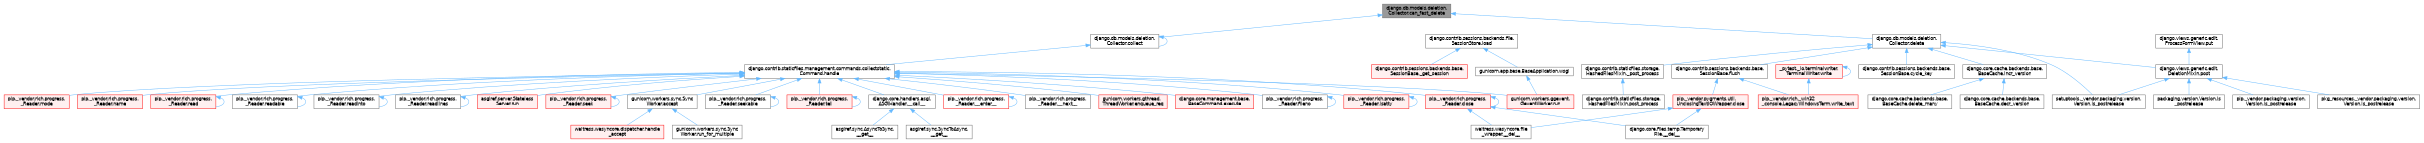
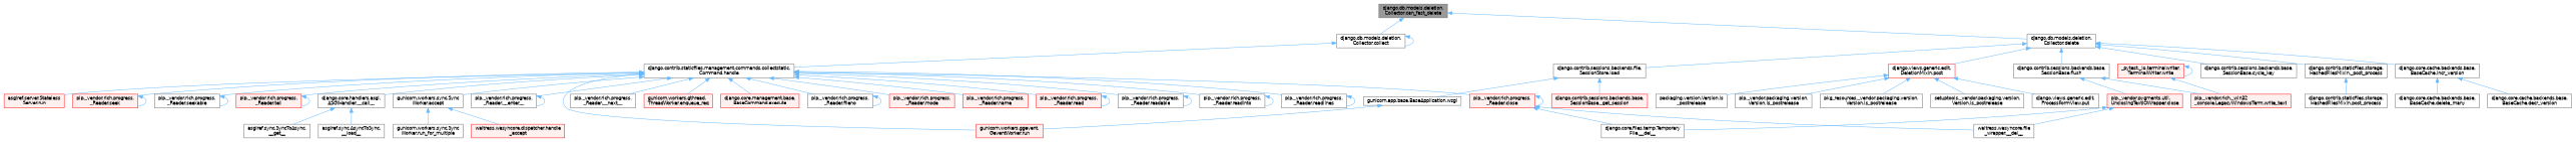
  digraph {
    rankdir=TB
    node [color=grey40 fillcolor=white fontname=Helvetica fontsize=10 shape=box style=filled]
    edge [color=steelblue1 dir=back fontname=Helvetica fontsize=10 labelfontname=Helvetica labelfontsize=10 style=solid]
    n1 [color=gray40 fillcolor=grey60 fontcolor=black height=0.2 label="django.db.models.deletion.\lCollector.can_fast_delete" width=0.4]
    n2 [height=0.2 label="django.db.models.deletion.\lCollector.collect" width=0.4]
    n3 [height=0.2 label="django.db.models.deletion.\lCollector.delete" width=0.4]
    n4 [height=0.2 label="django.contrib.staticfiles.management.commands.collectstatic.\lCommand.handle" width=0.4]
    n5 [height=0.2 label="django.contrib.staticfiles.storage.\lHashedFilesMixin._post_process" width=0.4]
    n6 [height=0.2 label="django.contrib.sessions.backends.base.\lSessionBase.cycle_key" width=0.4]
    n7 [height=0.2 label="django.contrib.sessions.backends.base.\lSessionBase.flush" width=0.4]
    n8 [height=0.2 label="django.core.cache.backends.base.\lBaseCache.incr_version" width=0.4]
    n9 [height=0.2 label="django.contrib.sessions.backends.file.\lSessionStore.load" width=0.4]
-   n10 [height=0.2 label="django.views.generic.edit.\lDeletionMixin.post" width=0.4]
+   n10 [color=red height=0.2 label="django.views.generic.edit.\lDeletionMixin.post" width=0.4]
    n11 [height=0.2 label="django.core.handlers.asgi.\lASGIHandler.__call__" width=0.4]
-   n12 [color=red height=0.2 label="pip._vendor.rich.progress.\l_Reader.__enter__" width=0.4]
+   n12 [height=0.2 label="pip._vendor.rich.progress.\l_Reader.__enter__" width=0.4]
    n13 [height=0.2 label="pip._vendor.rich.progress.\l_Reader.__next__" width=0.4]
    n14 [height=0.2 label="gunicorn.workers.sync.Sync\lWorker.accept" width=0.4]
    n15 [color=red fillcolor="#FFF0F0" height=0.2 label="pip._vendor.rich.progress.\l_Reader.close" width=0.4]
    n16 [color=red fillcolor="#FFF0F0" height=0.2 label="gunicorn.workers.gthread.\lThreadWorker.enqueue_req" width=0.4]
    n17 [color=red fillcolor="#FFF0F0" height=0.2 label="django.core.management.base.\lBaseCommand.execute" width=0.4]
    n18 [height=0.2 label="pip._vendor.rich.progress.\l_Reader.fileno" width=0.4]
-   n19 [color=red fillcolor="#FFF0F0" height=0.2 label="pip._vendor.rich.progress.\l_Reader.isatty" width=0.4]
    n20 [color=red fillcolor="#FFF0F0" height=0.2 label="pip._vendor.rich.progress.\l_Reader.mode" width=0.4]
    n21 [color=red fillcolor="#FFF0F0" height=0.2 label="pip._vendor.rich.progress.\l_Reader.name" width=0.4]
    n22 [color=red fillcolor="#FFF0F0" height=0.2 label="pip._vendor.rich.progress.\l_Reader.read" width=0.4]
    n23 [height=0.2 label="pip._vendor.rich.progress.\l_Reader.readable" width=0.4]
    n24 [height=0.2 label="pip._vendor.rich.progress.\l_Reader.readinto" width=0.4]
    n25 [height=0.2 label="pip._vendor.rich.progress.\l_Reader.readlines" width=0.4]
    n26 [color=red fillcolor="#FFF0F0" height=0.2 label="asgiref.server.Stateless\lServer.run" width=0.4]
    n27 [color=red fillcolor="#FFF0F0" height=0.2 label="gunicorn.workers.ggevent.\lGeventWorker.run" width=0.4]
    n28 [color=red fillcolor="#FFF0F0" height=0.2 label="pip._vendor.rich.progress.\l_Reader.seek" width=0.4]
    n29 [height=0.2 label="pip._vendor.rich.progress.\l_Reader.seekable" width=0.4]
    n30 [color=red fillcolor="#FFF0F0" height=0.2 label="pip._vendor.rich.progress.\l_Reader.tell" width=0.4]
-   n31 [height=0.2 label="asgiref.sync.AsyncToSync.\l__get__" width=0.4]
+   n31 [height=0.2 label="asgiref.sync.AsyncToSync.\l__load__" width=0.4]
    n32 [height=0.2 label="asgiref.sync.SyncToAsync.\l__get__" width=0.4]
    n33 [color=red fillcolor="#FFF0F0" height=0.2 label="waitress.wasyncore.dispatcher.handle\l_accept" width=0.4]
    n34 [height=0.2 label="gunicorn.workers.sync.Sync\lWorker.run_for_multiple" width=0.4]
    n35 [height=0.2 label="django.core.files.temp.Temporary\lFile.__del__" width=0.4]
    n36 [height=0.2 label="waitress.wasyncore.file\l_wrapper.__del__" width=0.4]
    n37 [height=0.2 label="django.contrib.staticfiles.storage.\lHashedFilesMixin.post_process" width=0.4]
    n38 [height=0.2 label="django.core.cache.backends.base.\lBaseCache.delete_many" width=0.4]
    n39 [color=red fillcolor="#FFF0F0" height=0.2 label="pip._vendor.pygments.util.\lUnclosingTextIOWrapper.close" width=0.4]
    n40 [color=red fillcolor="#FFF0F0" height=0.2 label="pip._vendor.rich._win32\l_console.LegacyWindowsTerm.write_text" width=0.4]
    n41 [height=0.2 label="django.core.cache.backends.base.\lBaseCache.decr_version" width=0.4]
    n42 [color=red fillcolor="#FFF0F0" height=0.2 label="django.contrib.sessions.backends.base.\lSessionBase._get_session" width=0.4]
    n43 [height=0.2 label="gunicorn.app.base.BaseApplication.wsgi" width=0.4]
    n44 [height=0.2 label="packaging.version.Version.is\l_postrelease" width=0.4]
    n45 [height=0.2 label="pip._vendor.packaging.version.\lVersion.is_postrelease" width=0.4]
    n46 [height=0.2 label="pkg_resources._vendor.packaging.version.\lVersion.is_postrelease" width=0.4]
    n47 [height=0.2 label="setuptools._vendor.packaging.version.\lVersion.is_postrelease" width=0.4]
    n48 [height=0.2 label="django.views.generic.edit.\lProcessFormView.put" width=0.4]
    n49 [color=red fillcolor="#FFF0F0" height=0.2 label="_pytest._io.terminalwriter.\lTerminalWriter.write" width=0.4]
    n1 -> n2
    n1 -> n3
    n2 -> n2
    n2 -> n4
    n3 -> n5
    n3 -> n6
    n3 -> n7
    n3 -> n8
-   n3 -> n47
+   n3 -> n9
    n3 -> n10
    n4 -> n11
    n4 -> n12
    n4 -> n13
    n4 -> n14
    n4 -> n15
    n4 -> n16
    n4 -> n17
    n4 -> n18
-   n4 -> n19
    n4 -> n20
    n4 -> n21
    n4 -> n22
    n4 -> n23
    n4 -> n24
    n4 -> n25
    n4 -> n26
    n4 -> n27
    n4 -> n28
    n4 -> n29
    n4 -> n30
    n5 -> n37
    n7 -> n39
    n7 -> n40
    n8 -> n38
    n8 -> n41
    n9 -> n42
    n9 -> n43
    n10 -> n44
    n10 -> n45
    n10 -> n46
    n10 -> n47
-   n48 -> n10
+   n10 -> n48
    n11 -> n31
    n11 -> n32
    n12 -> n12
    n14 -> n33
    n14 -> n34
    n15 -> n15
    n15 -> n35
    n15 -> n36
    n18 -> n18
-   n19 -> n19
    n22 -> n22
    n23 -> n23
    n24 -> n24
    n25 -> n25
    n28 -> n28
    n29 -> n29
    n30 -> n30
    n39 -> n35
    n39 -> n36
    n43 -> n27
    n49 -> n40
    n49 -> n49
  }
